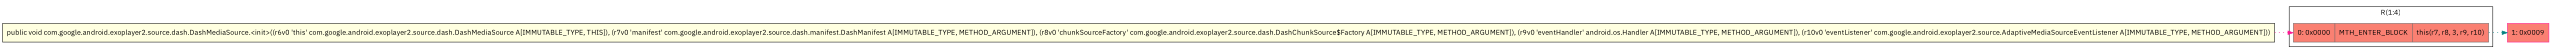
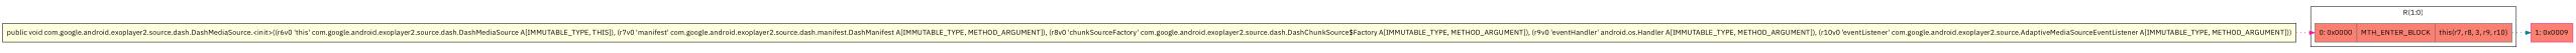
  digraph {
    rankdir=LR
    fontname="IBM Plex Sans"
    node [shape=record style=filled fillcolor=salmon fontname="IBM Plex Sans"]
    edge [style=dotted fontname="IBM Plex Sans"]
    n1 [color=gray40 label="{0\:\ 0x0000|MTH_ENTER_BLOCK\l|this(r7, r8, 3, r9, r10)\l}"]
    n2 [color=deeppink label="{1\:\ 0x0009}"]
    n3 [label="{public void com.google.android.exoplayer2.source.dash.DashMediaSource.\<init\>((r6v0 'this' com.google.android.exoplayer2.source.dash.DashMediaSource A[IMMUTABLE_TYPE, THIS]), (r7v0 'manifest' com.google.android.exoplayer2.source.dash.manifest.DashManifest A[IMMUTABLE_TYPE, METHOD_ARGUMENT]), (r8v0 'chunkSourceFactory' com.google.android.exoplayer2.source.dash.DashChunkSource$Factory A[IMMUTABLE_TYPE, METHOD_ARGUMENT]), (r9v0 'eventHandler' android.os.Handler A[IMMUTABLE_TYPE, METHOD_ARGUMENT]), (r10v0 'eventListener' com.google.android.exoplayer2.source.AdaptiveMediaSourceEventListener A[IMMUTABLE_TYPE, METHOD_ARGUMENT])) }" fillcolor=lightyellow color=black]
    subgraph cluster_1 {
-     label="R(1:4)"
+     label="R(1:0)"
      n1
    }
    n1 -> n2 [color=teal]
    n3 -> n1 [color=deeppink]
  }
